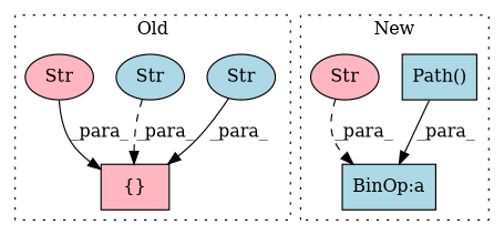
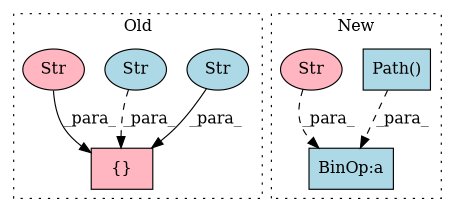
  digraph {
    node [a=66 shape=ellipse style=filled fillcolor=lightblue]
    edge [style=dashed]
    n1 [a=59 l="1,0" label="{}" s="2034,2057" shape=box fillcolor=lightpink]
    n2 [l=9 label=Str s=2048]
    n3 [l=4 label=Str s=2035]
    n4 [l=5 label=Str s=2041 fillcolor=lightpink]
    n5 [a=75 l="13,1" label="Path()" s="3476,3497" shape=box]
    n6 [a=82 l=3 label="BinOp:a" s=3549 shape=box]
    n7 [l=18 label=Str s=3552 fillcolor=lightpink]
    subgraph cluster_1 {
      label=Old
      style=dotted
      n1
      n2
      n3
      n4
    }
    subgraph cluster_2 {
      label=New
      style=dotted
      n5
      n6
      n7
    }
    n2 -> n1 [label=_para_ style=solid]
    n3 -> n1 [label=_para_]
    n4 -> n1 [label=_para_ style=solid]
-   n5 -> n6 [label=_para_ style=solid]
+   n5 -> n6 [label=_para_]
    n7 -> n6 [label=_para_]
  }
